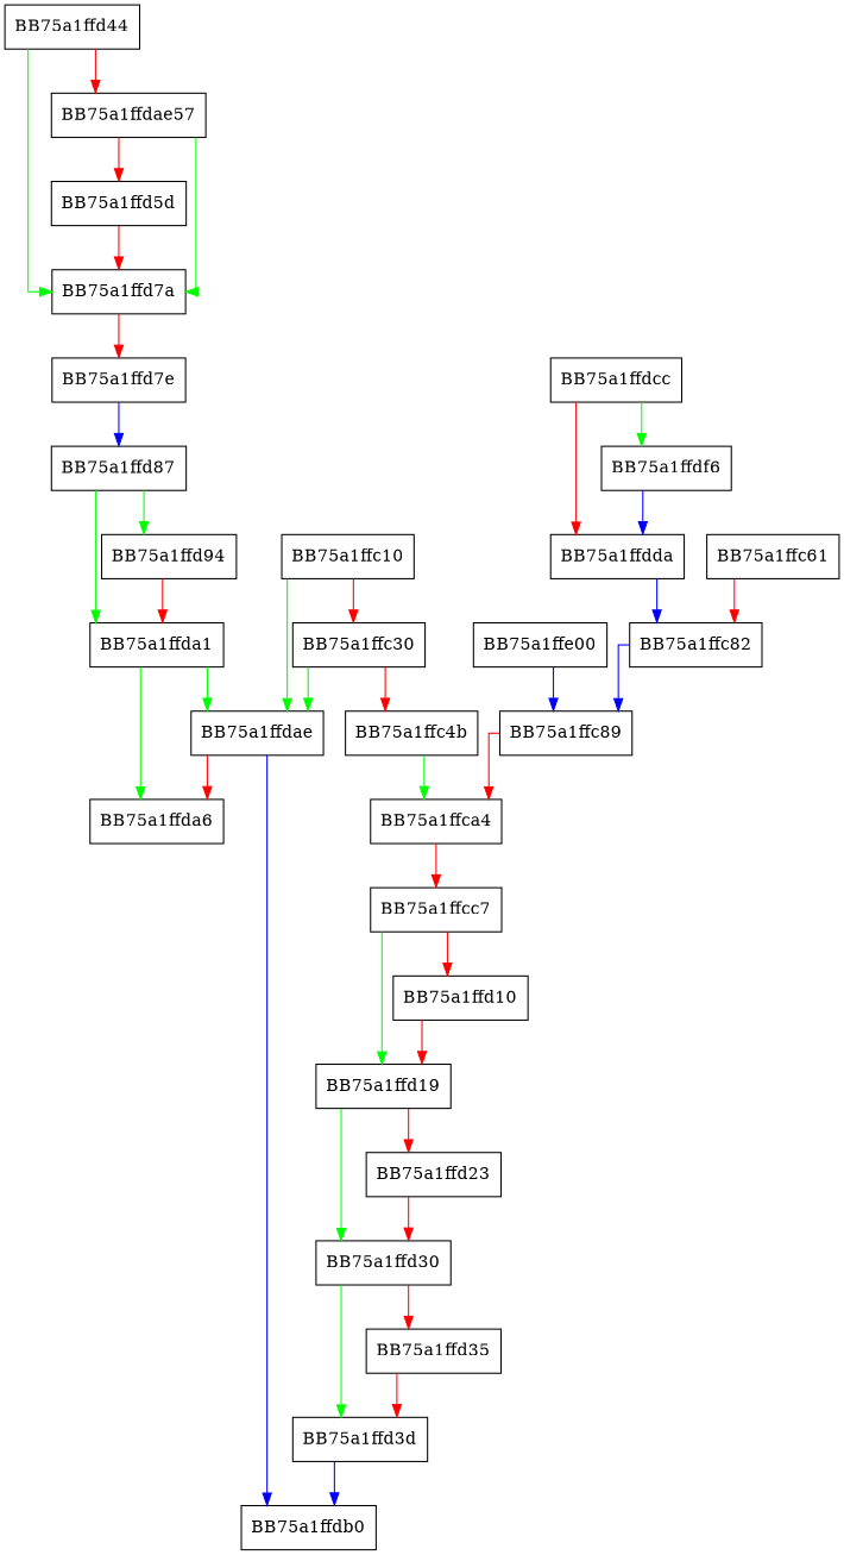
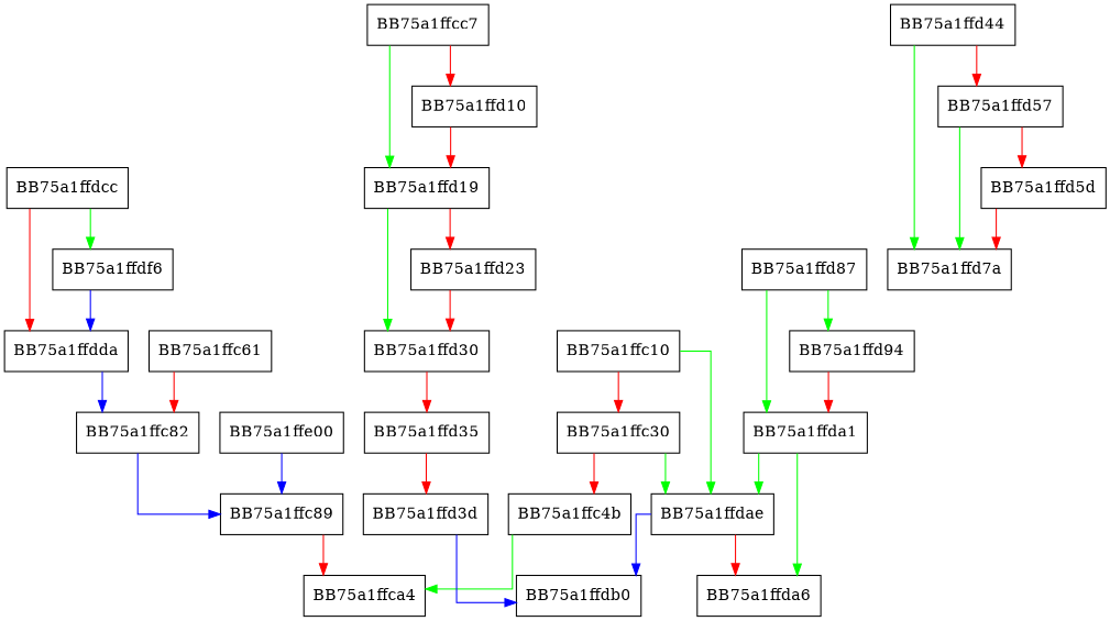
  digraph {
    splines=ortho
    node [shape=box]
    edge [color=red]
    BB75a1ffc10
    BB75a1ffdae
    BB75a1ffc30
    BB75a1ffdb0
    BB75a1ffda6
    BB75a1ffc4b
    BB75a1ffca4
    BB75a1ffcc7
    BB75a1ffc61
    BB75a1ffc82
    BB75a1ffd44
    BB75a1ffd7a
-   BB75a1ffd57 [label=BB75a1ffdae57]
+   BB75a1ffd57
    BB75a1ffd19
    BB75a1ffd10
    BB75a1ffc89
    BB75a1ffe00
    BB75a1ffdcc
    BB75a1ffdf6
    BB75a1ffdda
-   BB75a1ffd7e
    BB75a1ffd5d
    BB75a1ffd30
    BB75a1ffd23
    BB75a1ffd3d
    BB75a1ffd35
    BB75a1ffd87
    BB75a1ffda1
    BB75a1ffd94
    BB75a1ffc10 -> BB75a1ffdae [color=green]
    BB75a1ffc10 -> BB75a1ffc30
    BB75a1ffdae -> BB75a1ffdb0 [color=blue]
    BB75a1ffdae -> BB75a1ffda6
    BB75a1ffc30 -> BB75a1ffdae [color=green]
    BB75a1ffc30 -> BB75a1ffc4b
    BB75a1ffc4b -> BB75a1ffca4 [color=green]
-   BB75a1ffca4 -> BB75a1ffcc7
    BB75a1ffcc7 -> BB75a1ffd19 [color=green]
    BB75a1ffcc7 -> BB75a1ffd10
    BB75a1ffc61 -> BB75a1ffc82
    BB75a1ffc82 -> BB75a1ffc89 [color=blue]
    BB75a1ffd44 -> BB75a1ffd7a [color=green]
    BB75a1ffd44 -> BB75a1ffd57
-   BB75a1ffd7a -> BB75a1ffd7e
    BB75a1ffd57 -> BB75a1ffd7a [color=green]
    BB75a1ffd57 -> BB75a1ffd5d
    BB75a1ffd19 -> BB75a1ffd30 [color=green]
    BB75a1ffd19 -> BB75a1ffd23
    BB75a1ffd10 -> BB75a1ffd19
    BB75a1ffc89 -> BB75a1ffca4
    BB75a1ffe00 -> BB75a1ffc89 [color=blue]
    BB75a1ffdcc -> BB75a1ffdf6 [color=green]
    BB75a1ffdcc -> BB75a1ffdda
    BB75a1ffdf6 -> BB75a1ffdda [color=blue]
    BB75a1ffdda -> BB75a1ffc82 [color=blue]
-   BB75a1ffd7e -> BB75a1ffd87 [color=blue]
    BB75a1ffd5d -> BB75a1ffd7a
-   BB75a1ffd30 -> BB75a1ffd3d [color=green]
    BB75a1ffd30 -> BB75a1ffd35
    BB75a1ffd23 -> BB75a1ffd30
    BB75a1ffd3d -> BB75a1ffdb0 [color=blue]
    BB75a1ffd35 -> BB75a1ffd3d
    BB75a1ffd87 -> BB75a1ffda1 [color=green]
    BB75a1ffd87 -> BB75a1ffd94 [color=green]
    BB75a1ffda1 -> BB75a1ffdae [color=green]
    BB75a1ffda1 -> BB75a1ffda6 [color=green]
    BB75a1ffd94 -> BB75a1ffda1
  }
